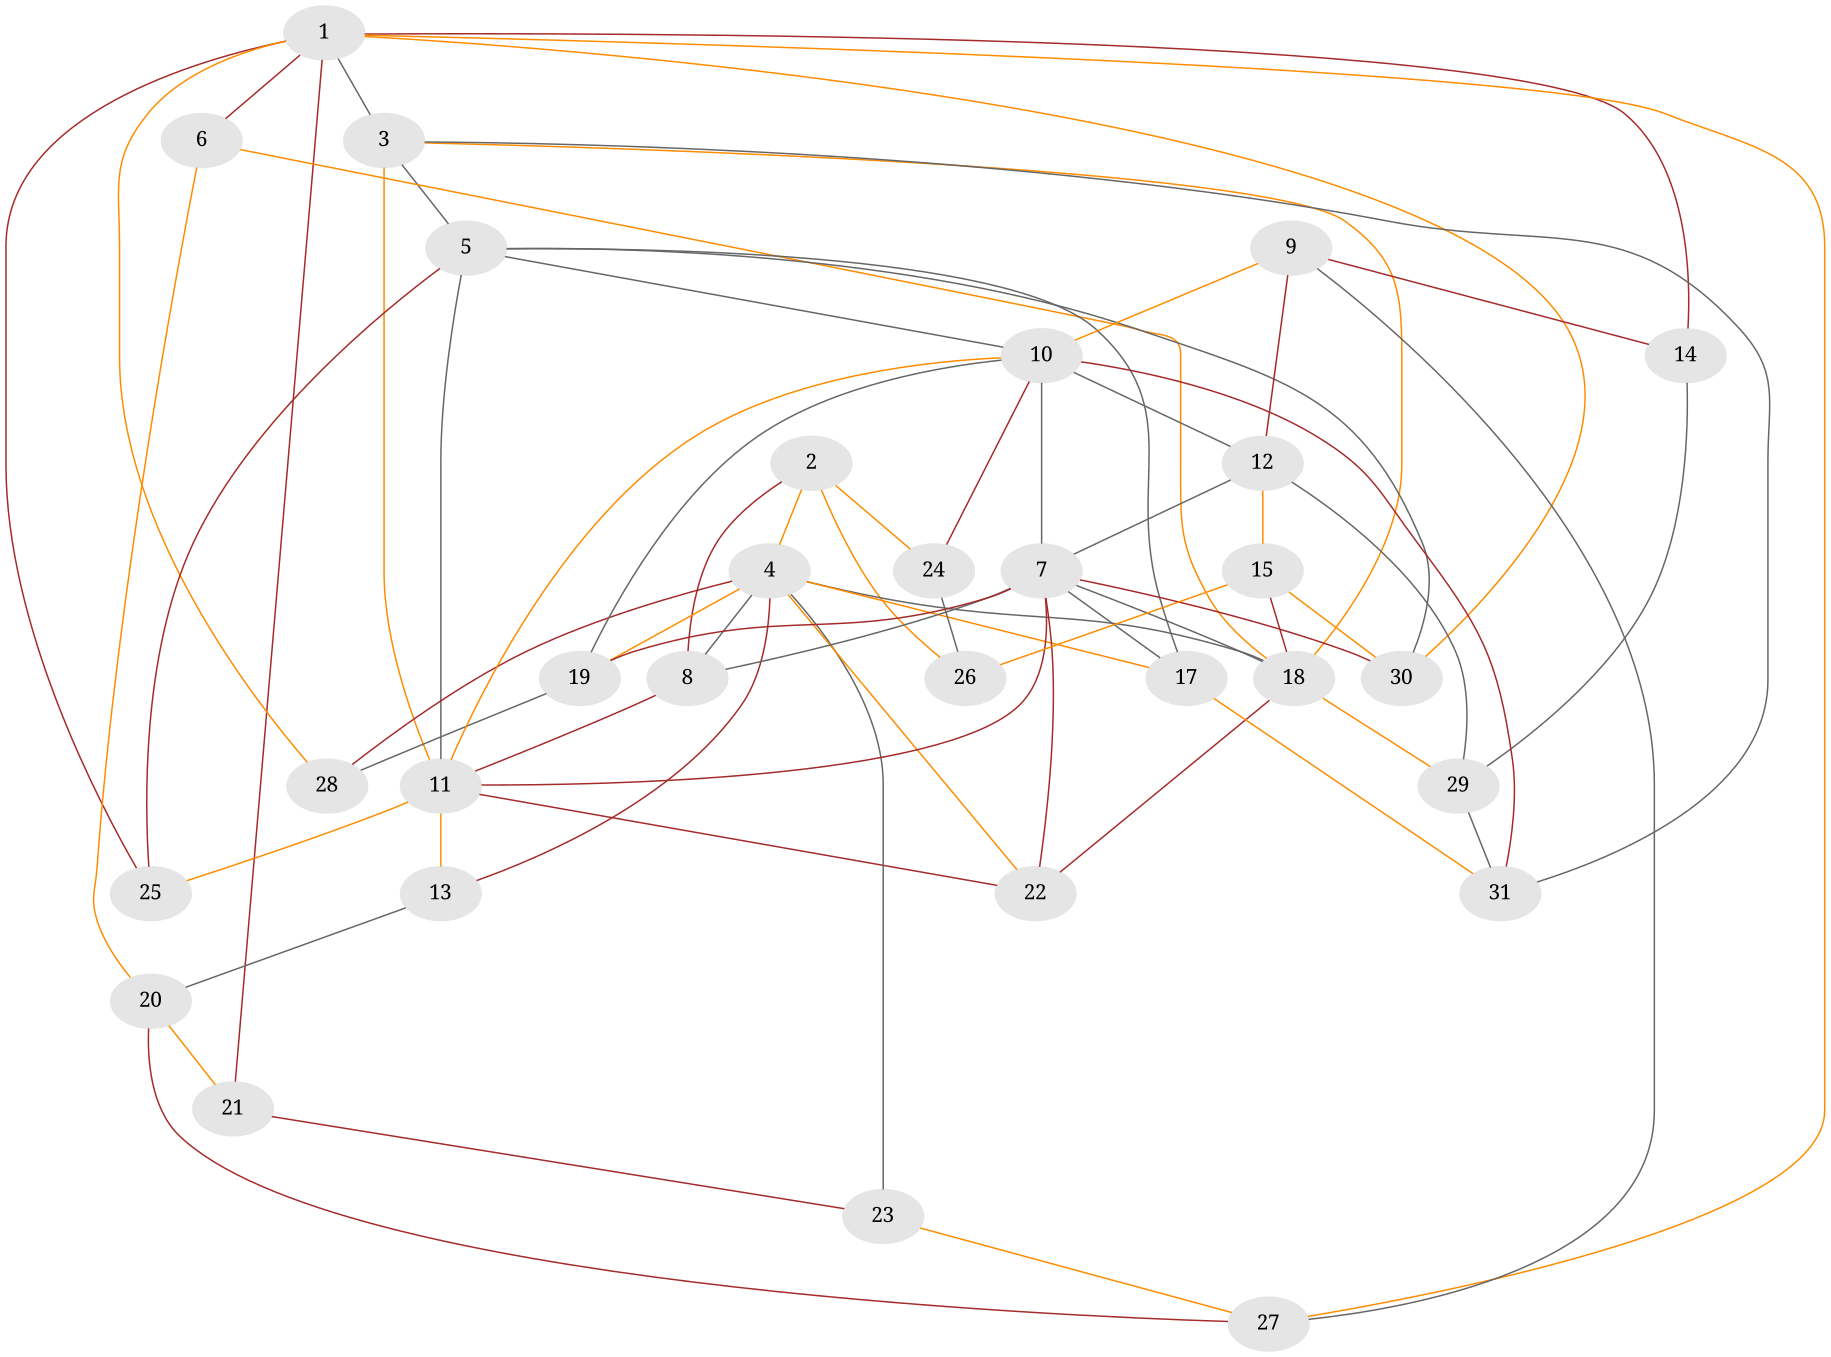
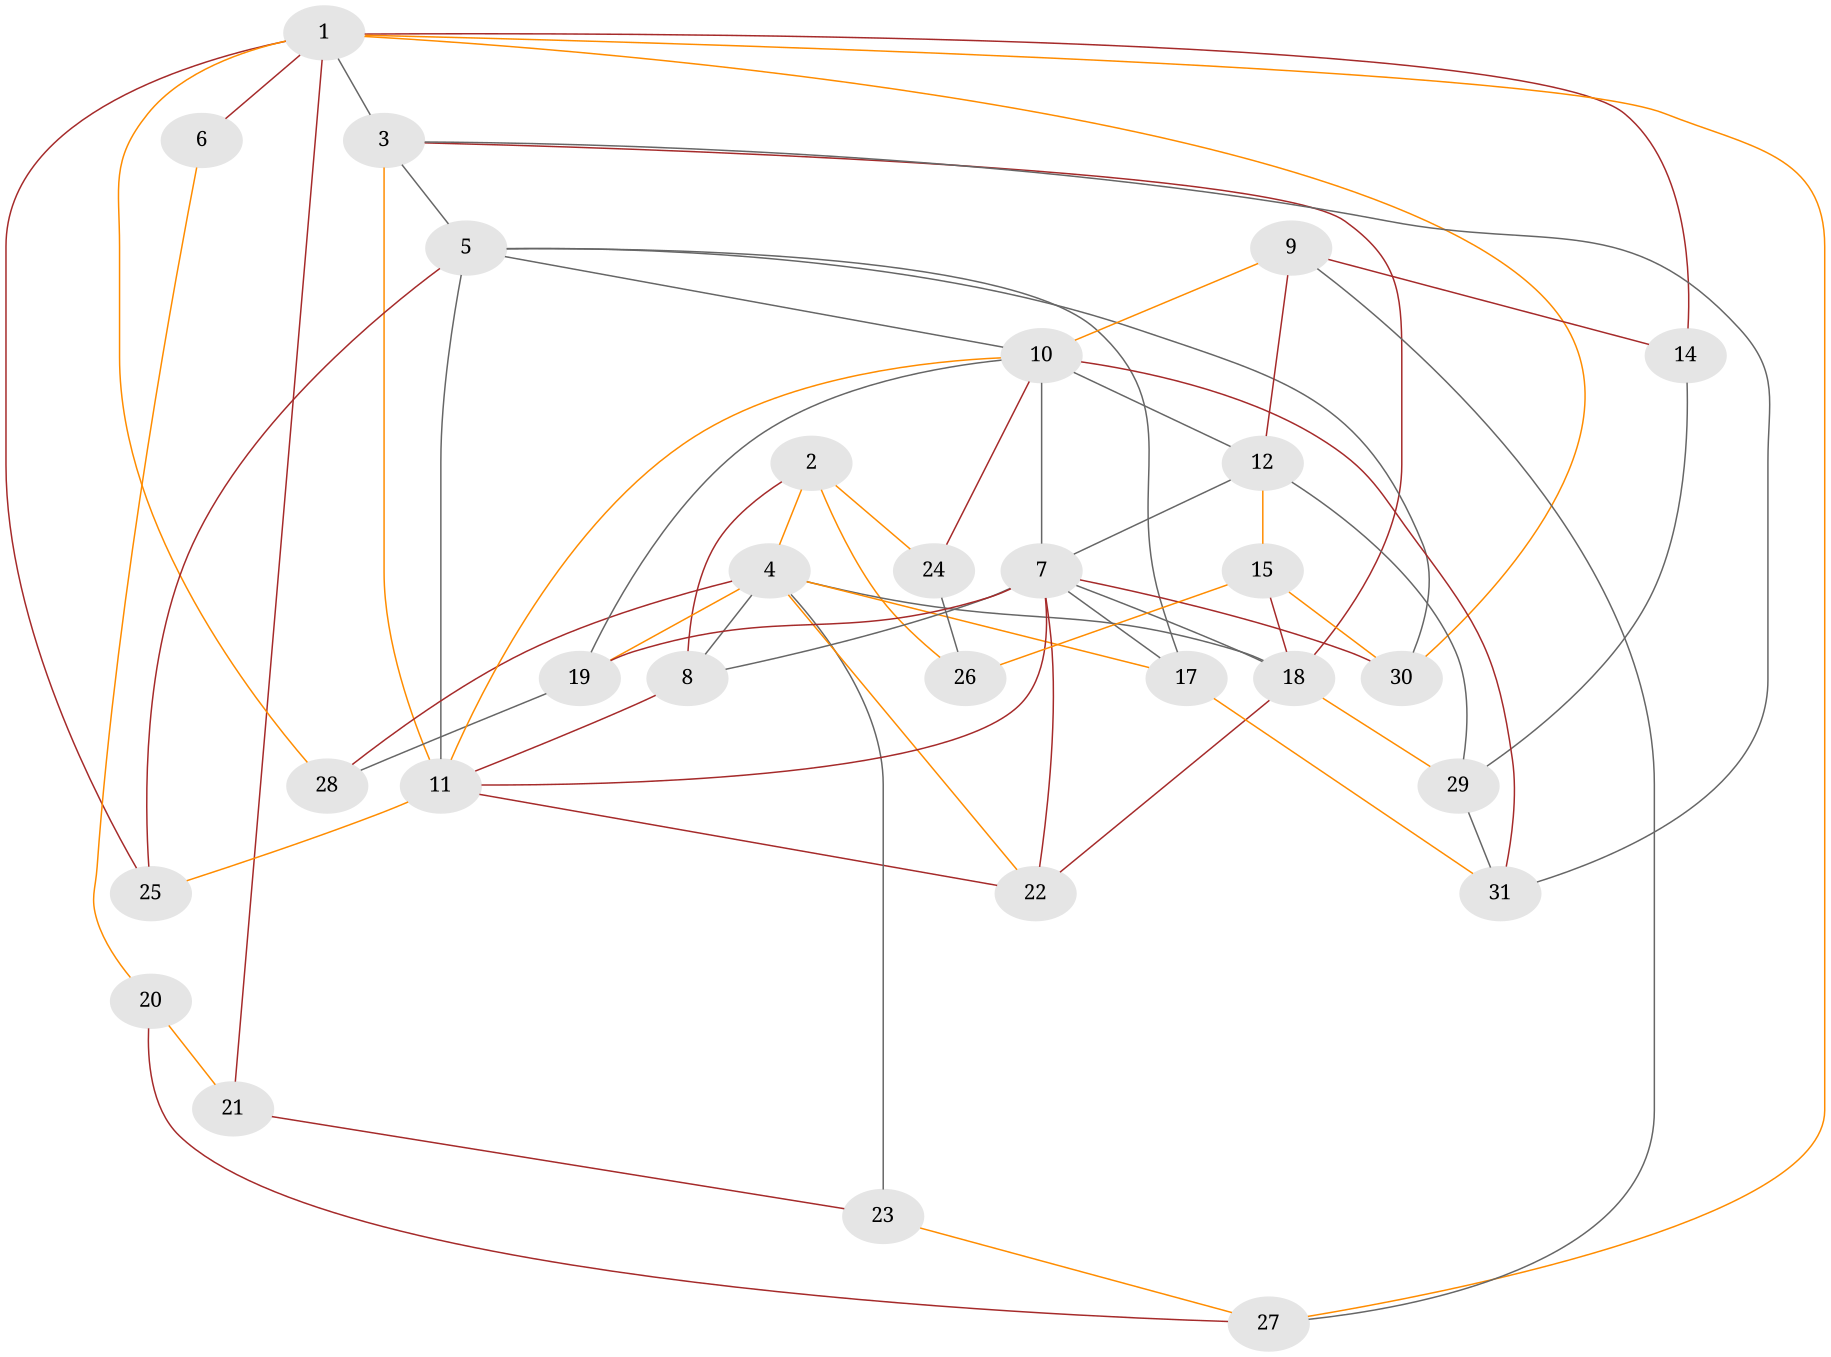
  graph {
    fontname="Noto Serif"
    node [color=gray90 fontname="Noto Serif" style=filled]
    edge [color=gray40 fontname="Noto Serif" weight=1.0]
    1
    3
    6
    14
    21
    25
    27
    28
    30
    5
    11
    18
    31
    20
    29
    23
    2
    4
    8
    24
    26
-   13
    17
    19
    22
    10
    12
    7
    9
    15
    1 -- 3 [weight=2.0]
    1 -- 6 [color=brown weight=2.0]
    1 -- 14 [color=brown]
    1 -- 21 [color=brown]
    1 -- 25 [color=brown]
    1 -- 27 [color=darkorange]
    1 -- 28 [color=darkorange]
    1 -- 30 [color=darkorange]
    3 -- 5
    3 -- 11 [color=darkorange weight=2.0]
-   3 -- 18 [color=darkorange]
+   3 -- 18 [color=brown]
    3 -- 31
-   6 -- 18 [color=darkorange]
    6 -- 20 [color=darkorange]
    14 -- 29
    21 -- 23 [color=brown]
    5 -- 25 [color=brown weight=2.0]
    5 -- 30
    5 -- 11 [weight=2.0]
    5 -- 17
    5 -- 10
    11 -- 25 [color=darkorange]
-   11 -- 13 [color=darkorange weight=2.0]
    11 -- 22 [color=brown]
    18 -- 29 [color=darkorange]
    18 -- 22 [color=brown]
    20 -- 21 [color=darkorange]
    20 -- 27 [color=brown]
    29 -- 31
    23 -- 27 [color=darkorange]
    2 -- 4 [color=darkorange]
    2 -- 8 [color=brown]
    2 -- 24 [color=darkorange]
    2 -- 26 [color=darkorange]
    4 -- 28 [color=brown weight=2.0]
    4 -- 18 [weight=2.0]
    4 -- 23
    4 -- 8 [weight=2.0]
-   4 -- 13 [color=brown]
    4 -- 17 [color=darkorange]
    4 -- 19 [color=darkorange]
    4 -- 22 [color=darkorange]
    8 -- 11 [color=brown]
    24 -- 26
-   13 -- 20
    17 -- 31 [color=darkorange]
    19 -- 28
    10 -- 11 [color=darkorange]
    10 -- 31 [color=brown]
    10 -- 24 [color=brown]
    10 -- 19
    10 -- 12
    12 -- 29
    12 -- 7
    12 -- 15 [color=darkorange]
    7 -- 30 [color=brown]
    7 -- 11 [color=brown]
    7 -- 18
    7 -- 8
    7 -- 17
    7 -- 19 [color=brown]
    7 -- 22 [color=brown]
    7 -- 10 [weight=2.0]
    9 -- 14 [color=brown]
    9 -- 27
    9 -- 10 [color=darkorange]
    9 -- 12 [color=brown]
    15 -- 30 [color=darkorange]
    15 -- 18 [color=brown]
    15 -- 26 [color=darkorange]
  }
